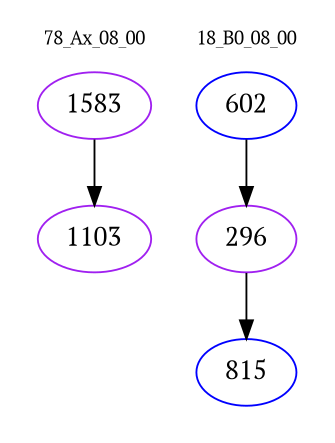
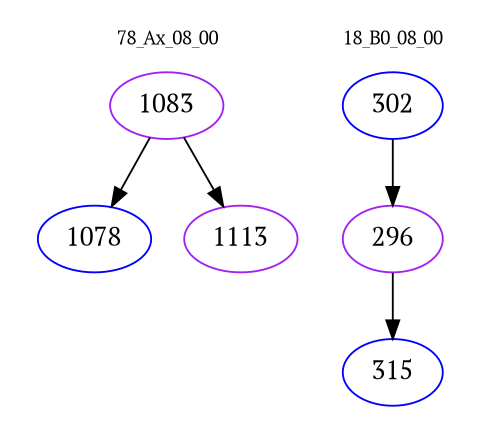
  digraph {
    fontname="PT Serif"
    node [color=purple fontname="PT Serif"]
    edge [color=black fontname="PT Serif"]
-   n1 [label=1583]
-   n3 [label=1103]
-   n4 [color=blue label=602]
-   n5 [color=blue label=815]
+   n1 [label=1083]
+   n2 [color=blue label=1078]
+   n3 [label=1113]
+   n4 [color=blue label=302]
+   n5 [color=blue label=315]
    n6 [label=296]
    subgraph cluster_1 {
      color=white
      fontsize=10
      label="78_Ax_08_00"
      n1
+     n2
      n3
    }
    subgraph cluster_2 {
      color=white
      fontsize=10
      label="18_B0_08_00"
      n4
      n5
      n6
    }
+   n1 -> n2
    n1 -> n3
    n4 -> n6
    n6 -> n5
  }
